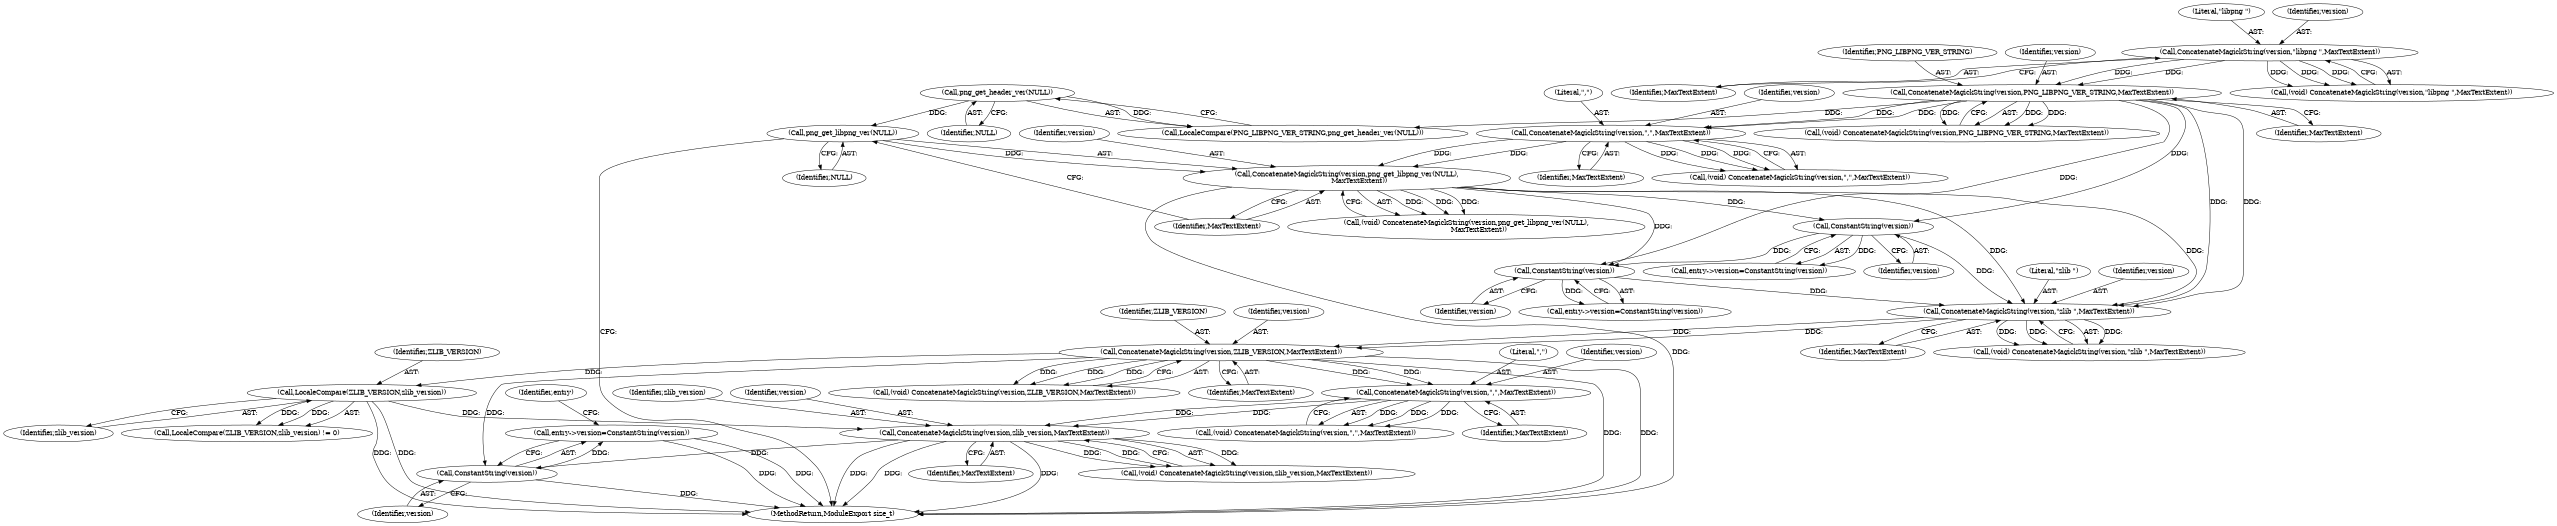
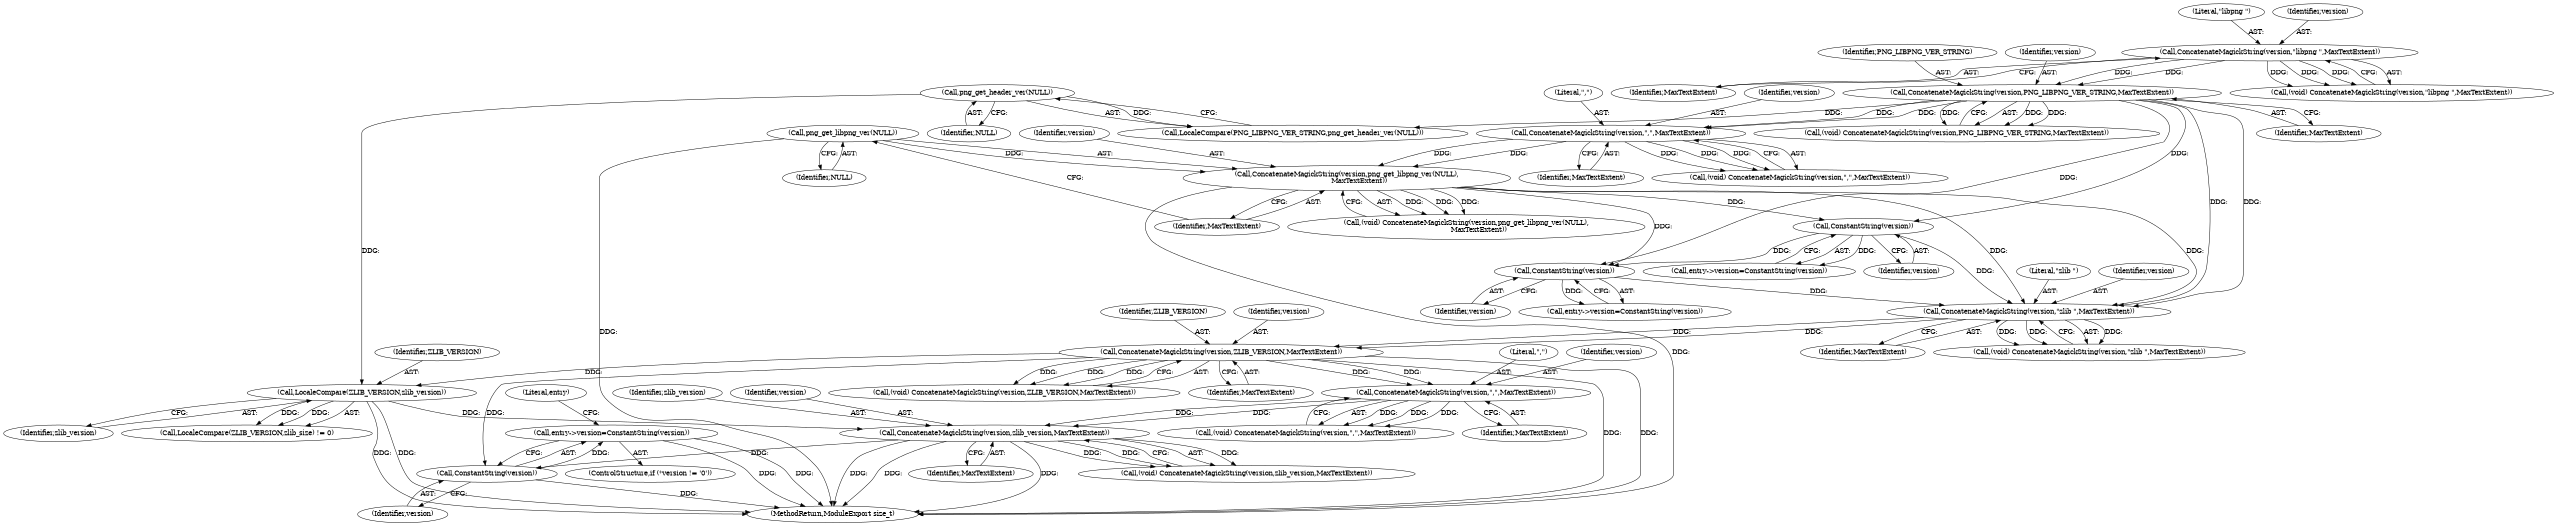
  digraph {
    n1 [label="(Call,entry->version=ConstantString(version))"]
    n2 [label="(Call,ConstantString(version))"]
    n3 [label="(MethodReturn,ModuleExport size_t)"]
+   n4 [label="(ControlStructure,if (*version != '\0'))"]
    n5 [label="(Identifier,version)"]
    n6 [label="(Call,ConcatenateMagickString(version,ZLIB_VERSION,MaxTextExtent))"]
    n7 [label="(Call,ConcatenateMagickString(version,\",\",MaxTextExtent))"]
    n8 [label="(Call,LocaleCompare(ZLIB_VERSION,zlib_version))"]
    n9 [label="(Call,(void) ConcatenateMagickString(version,ZLIB_VERSION,MaxTextExtent))"]
    n10 [label="(Identifier,MaxTextExtent)"]
    n11 [label="(Call,ConcatenateMagickString(version,zlib_version,MaxTextExtent))"]
    n12 [label="(Identifier,MaxTextExtent)"]
    n13 [label="(Call,(void) ConcatenateMagickString(version,\",\",MaxTextExtent))"]
    n14 [label="(Identifier,zlib_version)"]
-   n15 [label="(Call,LocaleCompare(ZLIB_VERSION,zlib_version) != 0)"]
+   n15 [label="(Call,LocaleCompare(ZLIB_VERSION,zlib_size) != 0)"]
    n16 [label="(Call,ConcatenateMagickString(version,\"zlib \",MaxTextExtent))"]
    n17 [label="(Call,(void) ConcatenateMagickString(version,\"zlib \",MaxTextExtent))"]
    n18 [label="(Identifier,MaxTextExtent)"]
    n19 [label="(Call,ConcatenateMagickString(version,PNG_LIBPNG_VER_STRING,MaxTextExtent))"]
    n20 [label="(Call,ConstantString(version))"]
    n21 [label="(Call,ConcatenateMagickString(version,\",\",MaxTextExtent))"]
    n22 [label="(Call,ConstantString(version))"]
    n23 [label="(Identifier,MaxTextExtent)"]
    n24 [label="(Call,(void) ConcatenateMagickString(version,PNG_LIBPNG_VER_STRING,MaxTextExtent))"]
    n25 [label="(Call,LocaleCompare(PNG_LIBPNG_VER_STRING,png_get_header_ver(NULL)))"]
    n26 [label="(Call,entry->version=ConstantString(version))"]
    n27 [label="(Identifier,version)"]
    n28 [label="(Call,ConcatenateMagickString(version,png_get_libpng_ver(NULL),\n            MaxTextExtent))"]
    n29 [label="(Call,(void) ConcatenateMagickString(version,\",\",MaxTextExtent))"]
    n30 [label="(Identifier,MaxTextExtent)"]
    n31 [label="(Identifier,version)"]
    n32 [label="(Call,entry->version=ConstantString(version))"]
    n33 [label="(Call,png_get_header_ver(NULL))"]
    n34 [label="(Call,ConcatenateMagickString(version,\"libpng \",MaxTextExtent))"]
    n35 [label="(Identifier,MaxTextExtent)"]
    n36 [label="(Call,(void) ConcatenateMagickString(version,\"libpng \",MaxTextExtent))"]
    n37 [label="(Identifier,MaxTextExtent)"]
    n38 [label="(Call,(void) ConcatenateMagickString(version,png_get_libpng_ver(NULL),\n            MaxTextExtent))"]
    n39 [label="(Call,png_get_libpng_ver(NULL))"]
    n40 [label="(Identifier,NULL)"]
    n41 [label="(Identifier,NULL)"]
    n42 [label="(Call,(void) ConcatenateMagickString(version,zlib_version,MaxTextExtent))"]
    n43 [label="(Identifier,MaxTextExtent)"]
    n44 [label="(Identifier,ZLIB_VERSION)"]
    n45 [label="(Identifier,version)"]
    n46 [label="(Identifier,version)"]
    n47 [label="(Literal,\",\")"]
    n48 [label="(Literal,\"zlib \")"]
    n49 [label="(Identifier,version)"]
    n50 [label="(Identifier,ZLIB_VERSION)"]
    n51 [label="(Identifier,version)"]
    n52 [label="(Literal,\",\")"]
    n53 [label="(Literal,\"libpng \")"]
    n54 [label="(Identifier,PNG_LIBPNG_VER_STRING)"]
    n55 [label="(Identifier,version)"]
    n56 [label="(Identifier,version)"]
-   n57 [label="(Identifier,entry)"]
+   n57 [label="(Literal,entry)"]
    n58 [label="(Identifier,zlib_version)"]
    n59 [label="(Identifier,version)"]
    n60 [label="(Identifier,version)"]
    n1 -> n2 [label="CFG: "]
    n1 -> n3 [label="DDG: "]
    n1 -> n3 [label="DDG: "]
+   n1 -> n4 [label="AST: "]
    n2 -> n1 [label="AST: "]
    n2 -> n1 [label="DDG: "]
    n2 -> n3 [label="DDG: "]
    n2 -> n5 [label="CFG: "]
    n5 -> n2 [label="AST: "]
    n6 -> n2 [label="DDG: "]
    n6 -> n3 [label="DDG: "]
    n6 -> n3 [label="DDG: "]
    n6 -> n7 [label="DDG: "]
    n6 -> n7 [label="DDG: "]
    n6 -> n8 [label="DDG: "]
    n6 -> n9 [label="AST: "]
    n6 -> n9 [label="DDG: "]
    n6 -> n9 [label="DDG: "]
    n6 -> n9 [label="DDG: "]
    n6 -> n10 [label="CFG: "]
    n7 -> n11 [label="DDG: "]
    n7 -> n11 [label="DDG: "]
    n7 -> n12 [label="CFG: "]
    n7 -> n13 [label="AST: "]
    n7 -> n13 [label="DDG: "]
    n7 -> n13 [label="DDG: "]
    n7 -> n13 [label="DDG: "]
    n8 -> n3 [label="DDG: "]
    n8 -> n3 [label="DDG: "]
    n8 -> n11 [label="DDG: "]
    n8 -> n14 [label="CFG: "]
    n8 -> n15 [label="AST: "]
    n8 -> n15 [label="DDG: "]
    n8 -> n15 [label="DDG: "]
    n9 -> n6 [label="CFG: "]
    n10 -> n6 [label="AST: "]
    n11 -> n2 [label="DDG: "]
    n11 -> n3 [label="DDG: "]
    n11 -> n3 [label="DDG: "]
    n11 -> n3 [label="DDG: "]
    n11 -> n42 [label="AST: "]
    n11 -> n42 [label="DDG: "]
    n11 -> n42 [label="DDG: "]
    n11 -> n42 [label="DDG: "]
    n11 -> n43 [label="CFG: "]
    n12 -> n7 [label="AST: "]
    n13 -> n7 [label="CFG: "]
    n14 -> n8 [label="AST: "]
    n16 -> n6 [label="DDG: "]
    n16 -> n6 [label="DDG: "]
    n16 -> n17 [label="AST: "]
    n16 -> n17 [label="DDG: "]
    n16 -> n17 [label="DDG: "]
    n16 -> n17 [label="DDG: "]
    n16 -> n18 [label="CFG: "]
    n17 -> n16 [label="CFG: "]
    n18 -> n16 [label="AST: "]
    n19 -> n16 [label="DDG: "]
    n19 -> n16 [label="DDG: "]
    n19 -> n20 [label="DDG: "]
    n19 -> n21 [label="DDG: "]
    n19 -> n21 [label="DDG: "]
    n19 -> n22 [label="DDG: "]
    n19 -> n23 [label="CFG: "]
    n19 -> n24 [label="AST: "]
    n19 -> n24 [label="DDG: "]
    n19 -> n24 [label="DDG: "]
    n19 -> n24 [label="DDG: "]
    n19 -> n25 [label="DDG: "]
    n20 -> n16 [label="DDG: "]
    n20 -> n22 [label="DDG: "]
    n20 -> n26 [label="AST: "]
    n20 -> n26 [label="DDG: "]
    n20 -> n27 [label="CFG: "]
    n21 -> n28 [label="DDG: "]
    n21 -> n28 [label="DDG: "]
    n21 -> n29 [label="AST: "]
    n21 -> n29 [label="DDG: "]
    n21 -> n29 [label="DDG: "]
    n21 -> n29 [label="DDG: "]
    n21 -> n30 [label="CFG: "]
    n22 -> n16 [label="DDG: "]
    n22 -> n31 [label="CFG: "]
    n22 -> n32 [label="AST: "]
    n22 -> n32 [label="DDG: "]
    n23 -> n19 [label="AST: "]
    n24 -> n19 [label="CFG: "]
    n25 -> n33 [label="CFG: "]
    n26 -> n20 [label="CFG: "]
    n27 -> n20 [label="AST: "]
    n28 -> n3 [label="DDG: "]
    n28 -> n16 [label="DDG: "]
    n28 -> n16 [label="DDG: "]
    n28 -> n20 [label="DDG: "]
    n28 -> n22 [label="DDG: "]
    n28 -> n37 [label="CFG: "]
    n28 -> n38 [label="AST: "]
    n28 -> n38 [label="DDG: "]
    n28 -> n38 [label="DDG: "]
    n28 -> n38 [label="DDG: "]
    n29 -> n21 [label="CFG: "]
    n30 -> n21 [label="AST: "]
    n31 -> n22 [label="AST: "]
    n32 -> n22 [label="CFG: "]
    n33 -> n25 [label="AST: "]
    n33 -> n25 [label="DDG: "]
-   n33 -> n39 [label="DDG: "]
+   n33 -> n8 [label="DDG: "]
    n33 -> n41 [label="CFG: "]
    n34 -> n19 [label="DDG: "]
    n34 -> n19 [label="DDG: "]
    n34 -> n35 [label="CFG: "]
    n34 -> n36 [label="AST: "]
    n34 -> n36 [label="DDG: "]
    n34 -> n36 [label="DDG: "]
    n34 -> n36 [label="DDG: "]
    n35 -> n34 [label="AST: "]
    n36 -> n34 [label="CFG: "]
    n37 -> n28 [label="AST: "]
    n37 -> n39 [label="CFG: "]
    n38 -> n28 [label="CFG: "]
-   n39 -> n3 [label="CFG: "]
+   n39 -> n3 [label="DDG: "]
    n39 -> n28 [label="AST: "]
    n39 -> n28 [label="DDG: "]
    n39 -> n40 [label="CFG: "]
    n40 -> n39 [label="AST: "]
    n41 -> n33 [label="AST: "]
    n42 -> n11 [label="CFG: "]
    n43 -> n11 [label="AST: "]
    n44 -> n6 [label="AST: "]
    n45 -> n7 [label="AST: "]
    n46 -> n21 [label="AST: "]
    n47 -> n21 [label="AST: "]
    n48 -> n16 [label="AST: "]
    n49 -> n11 [label="AST: "]
    n50 -> n8 [label="AST: "]
    n51 -> n28 [label="AST: "]
    n52 -> n7 [label="AST: "]
    n53 -> n34 [label="AST: "]
    n54 -> n19 [label="AST: "]
    n55 -> n6 [label="AST: "]
    n56 -> n19 [label="AST: "]
    n57 -> n1 [label="CFG: "]
    n58 -> n11 [label="AST: "]
    n59 -> n34 [label="AST: "]
    n60 -> n16 [label="AST: "]
  }
